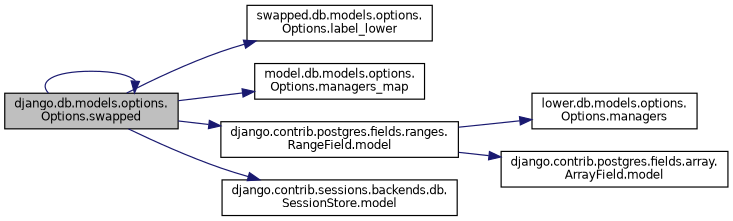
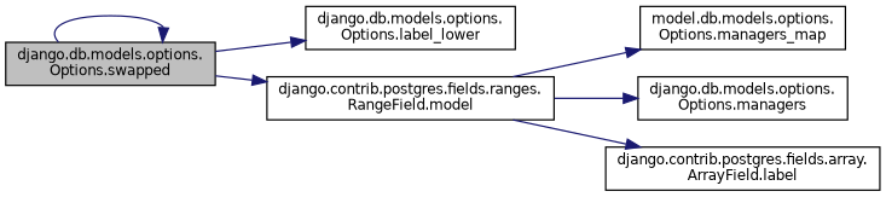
  digraph {
    rankdir=LR
    node [color=black fillcolor=white fontname=Helvetica fontsize=10 shape=record style=filled]
    edge [color=midnightblue fontname=Helvetica fontsize=10 labelfontname=Helvetica labelfontsize=10 style=solid]
    n1 [fillcolor=grey75 fontcolor=black height=0.2 label="django.db.models.options.\lOptions.swapped" width=0.4]
-   n2 [height=0.2 label="swapped.db.models.options.\lOptions.label_lower" width=0.4]
+   n2 [height=0.2 label="django.db.models.options.\lOptions.label_lower" width=0.4]
    n3 [height=0.2 label="model.db.models.options.\lOptions.managers_map" width=0.4]
    n4 [height=0.2 label="django.contrib.postgres.fields.ranges.\lRangeField.model" width=0.4]
-   n5 [height=0.2 label="django.contrib.sessions.backends.db.\lSessionStore.model" width=0.4]
-   n6 [height=0.2 label="lower.db.models.options.\lOptions.managers" width=0.4]
-   n7 [height=0.2 label="django.contrib.postgres.fields.array.\lArrayField.model" width=0.4]
+   n6 [height=0.2 label="django.db.models.options.\lOptions.managers" width=0.4]
+   n7 [height=0.2 label="django.contrib.postgres.fields.array.\lArrayField.label" width=0.4]
    n1 -> n1
    n1 -> n2
-   n1 -> n3
+   n4 -> n3
    n1 -> n4
-   n1 -> n5
    n4 -> n6
    n4 -> n7
  }
